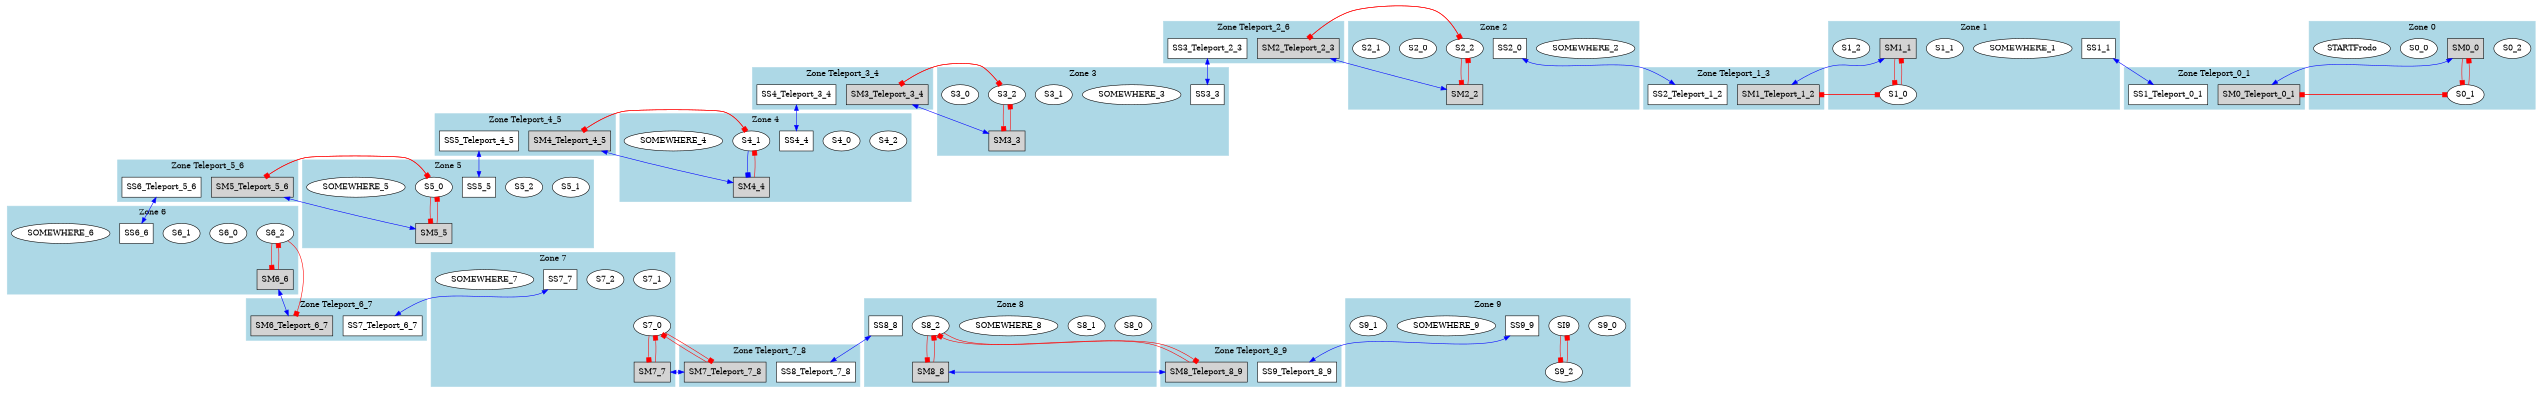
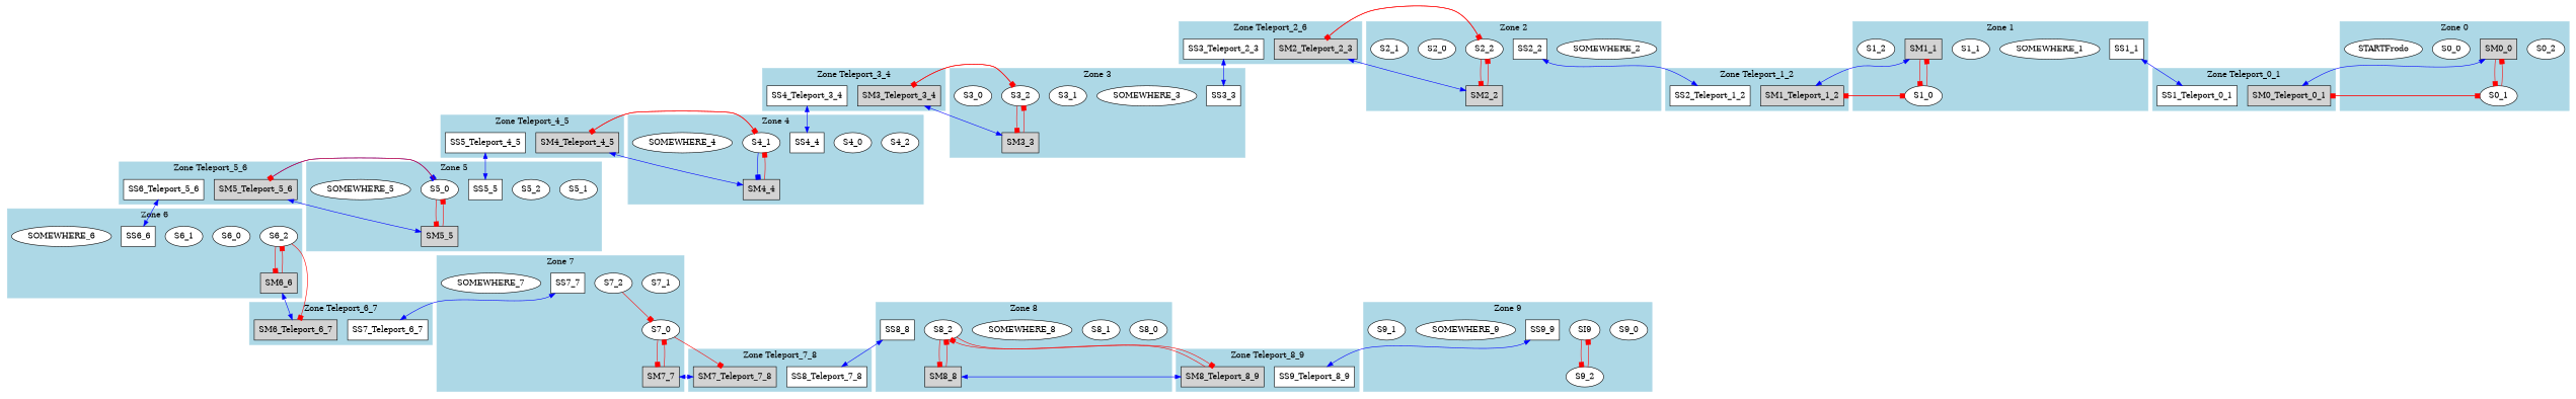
  digraph {
    node [fillcolor=white style=filled]
    edge [color=red arrowhead=box]
    SS6_Teleport_5_6 [shape=Square]
    SM5_Teleport_5_6 [fillcolor=lightgrey shape=Square]
    SS5_Teleport_4_5 [shape=Square]
    SM4_Teleport_4_5 [fillcolor=lightgrey shape=Square]
    SS4_Teleport_3_4 [shape=Square]
    SM3_Teleport_3_4 [fillcolor=lightgrey shape=Square]
    SS3_Teleport_2_3 [shape=Square]
    SM2_Teleport_2_3 [fillcolor=lightgrey shape=Square]
    S9_0
    SI9
    SS9_9 [shape=Square]
    SOMEWHERE_9
    S9_1
    S9_2
    S8_0
    S8_1
    SOMEWHERE_8
    SS8_8 [shape=Square]
    S8_2
    SM8_8 [fillcolor=lightgrey shape=Square]
    SS9_Teleport_8_9 [shape=Square]
    SM8_Teleport_8_9 [fillcolor=lightgrey shape=Square]
    S7_1
    S7_2
    S7_0
    SS7_7 [shape=Square]
    SM7_7 [fillcolor=lightgrey shape=Square]
    SOMEWHERE_7
    S6_2
    S6_0
    S6_1
    SS6_6 [shape=Square]
    SM6_6 [fillcolor=lightgrey shape=Square]
    SOMEWHERE_6
    S5_1
    S5_2
    SS5_5 [shape=Square]
    S5_0
    SM5_5 [fillcolor=lightgrey shape=Square]
    SOMEWHERE_5
    S4_2
    S4_0
    SS4_4 [shape=Square]
    S4_1
    SM4_4 [fillcolor=lightgrey shape=Square]
    SOMEWHERE_4
    SS3_3 [shape=Square]
    SOMEWHERE_3
    S3_1
    S3_2
    S3_0
    SM3_3 [fillcolor=lightgrey shape=Square]
    SS7_Teleport_6_7 [shape=Square]
    SM6_Teleport_6_7 [fillcolor=lightgrey shape=Square]
    SOMEWHERE_2
-   SS2_2 [shape=Square label=SS2_0]
+   SS2_2 [shape=Square]
    S2_2
    S2_0
    S2_1
    SM2_2 [fillcolor=lightgrey shape=Square]
    SS8_Teleport_7_8 [shape=Square]
    SM7_Teleport_7_8 [fillcolor=lightgrey shape=Square]
    SS1_1 [shape=Square]
    SOMEWHERE_1
    S1_1
    SM1_1 [fillcolor=lightgrey shape=Square]
    S1_2
    S1_0
    S0_2
    SM0_0 [fillcolor=lightgrey shape=Square]
    S0_0
    S0_1
    STARTFrodo
    SS1_Teleport_0_1 [shape=Square]
    SM0_Teleport_0_1 [fillcolor=lightgrey shape=Square]
    SS2_Teleport_1_2 [shape=Square]
    SM1_Teleport_1_2 [fillcolor=lightgrey shape=Square]
    subgraph cluster_1 {
      color=lightblue
      label="Zone Teleport_5_6"
      style=filled
      SS6_Teleport_5_6
      SM5_Teleport_5_6
    }
    subgraph cluster_2 {
      color=lightblue
      label="Zone Teleport_4_5"
      style=filled
      SS5_Teleport_4_5
      SM4_Teleport_4_5
    }
    subgraph cluster_3 {
      color=lightblue
      label="Zone Teleport_3_4"
      style=filled
      SS4_Teleport_3_4
      SM3_Teleport_3_4
    }
    subgraph cluster_4 {
      color=lightblue
      label="Zone Teleport_2_6"
      style=filled
      SS3_Teleport_2_3
      SM2_Teleport_2_3
    }
    subgraph cluster_5 {
      color=lightblue
      label="Zone 9"
      style=filled
      S9_0
      SI9
      SS9_9
      SOMEWHERE_9
      S9_1
      S9_2
    }
    subgraph cluster_6 {
      color=lightblue
      label="Zone 8"
      style=filled
      S8_0
      S8_1
      SOMEWHERE_8
      SS8_8
      S8_2
      SM8_8
    }
    subgraph cluster_7 {
      color=lightblue
      label="Zone Teleport_8_9"
      style=filled
      SS9_Teleport_8_9
      SM8_Teleport_8_9
    }
    subgraph cluster_8 {
      color=lightblue
      label="Zone 7"
      style=filled
      S7_1
      S7_2
      S7_0
      SS7_7
      SM7_7
      SOMEWHERE_7
    }
    subgraph cluster_9 {
      color=lightblue
      label="Zone 6"
      style=filled
      S6_2
      S6_0
      S6_1
      SS6_6
      SM6_6
      SOMEWHERE_6
    }
    subgraph cluster_10 {
      color=lightblue
      label="Zone 5"
      style=filled
      S5_1
      S5_2
      SS5_5
      S5_0
      SM5_5
      SOMEWHERE_5
    }
    subgraph cluster_11 {
      color=lightblue
      label="Zone 4"
      style=filled
      S4_2
      S4_0
      SS4_4
      S4_1
      SM4_4
      SOMEWHERE_4
    }
    subgraph cluster_12 {
      color=lightblue
      label="Zone 3"
      style=filled
      SS3_3
      SOMEWHERE_3
      S3_1
      S3_2
      S3_0
      SM3_3
    }
    subgraph cluster_13 {
      color=lightblue
      label="Zone Teleport_6_7"
      style=filled
      SS7_Teleport_6_7
      SM6_Teleport_6_7
    }
    subgraph cluster_14 {
      color=lightblue
      label="Zone 2"
      style=filled
      SOMEWHERE_2
      SS2_2
      S2_2
      S2_0
      S2_1
      SM2_2
    }
    subgraph cluster_15 {
      color=lightblue
      label="Zone Teleport_7_8"
      style=filled
      SS8_Teleport_7_8
      SM7_Teleport_7_8
    }
    subgraph cluster_16 {
      color=lightblue
      label="Zone 1"
      style=filled
      SS1_1
      SOMEWHERE_1
      S1_1
      SM1_1
      S1_2
      S1_0
    }
    subgraph cluster_17 {
      color=lightblue
      label="Zone 0"
      style=filled
      S0_2
      SM0_0
      S0_0
      S0_1
      STARTFrodo
    }
    subgraph cluster_18 {
      color=lightblue
      label="Zone Teleport_0_1"
      style=filled
      SS1_Teleport_0_1
      SM0_Teleport_0_1
    }
    subgraph cluster_19 {
      color=lightblue
-     label="Zone Teleport_1_3"
+     label="Zone Teleport_1_2"
      style=filled
      SS2_Teleport_1_2
      SM1_Teleport_1_2
    }
    SS6_Teleport_5_6 -> SS6_6 [color=blue dir=both arrowhead=""]
-   SM5_Teleport_5_6 -> S5_0
+   SM5_Teleport_5_6 -> S5_0 [color=blue]
    SM5_Teleport_5_6 -> SM5_5 [color=blue dir=both arrowhead=""]
    SS5_Teleport_4_5 -> SS5_5 [color=blue dir=both arrowhead=""]
    SM4_Teleport_4_5 -> S4_1
    SM4_Teleport_4_5 -> SM4_4 [color=blue dir=both arrowhead=""]
    SS4_Teleport_3_4 -> SS4_4 [color=blue dir=both arrowhead=""]
    SM3_Teleport_3_4 -> S3_2
    SM3_Teleport_3_4 -> SM3_3 [color=blue dir=both arrowhead=""]
    SS3_Teleport_2_3 -> SS3_3 [color=blue dir=both arrowhead=""]
    SM2_Teleport_2_3 -> S2_2
    SM2_Teleport_2_3 -> SM2_2 [color=blue dir=both arrowhead=""]
    SI9 -> S9_2
    SS9_9 -> SS9_Teleport_8_9 [color=blue dir=both arrowhead=""]
    S9_2 -> SI9
    SS8_8 -> SS8_Teleport_7_8 [color=blue dir=both arrowhead=""]
    S8_2 -> SM8_8
    S8_2 -> SM8_Teleport_8_9
    SM8_8 -> S8_2
    SM8_8 -> SM8_Teleport_8_9 [color=blue dir=both arrowhead=""]
    SM8_Teleport_8_9 -> S8_2
    S7_0 -> SM7_7
    S7_0 -> SM7_Teleport_7_8
    SS7_7 -> SS7_Teleport_6_7 [color=blue dir=both arrowhead=""]
    SM7_7 -> S7_0
    SM7_7 -> SM7_Teleport_7_8 [color=blue dir=both arrowhead=""]
    S6_2 -> SM6_6
    S6_2 -> SM6_Teleport_6_7
    SM6_6 -> S6_2
    SM6_6 -> SM6_Teleport_6_7 [color=blue dir=both arrowhead=""]
    S5_0 -> SM5_Teleport_5_6
    S5_0 -> SM5_5
    SM5_5 -> S5_0
    S4_1 -> SM4_Teleport_4_5
    S4_1 -> SM4_4 [color=blue]
    SM4_4 -> S4_1
    S3_2 -> SM3_Teleport_3_4
    S3_2 -> SM3_3
    SM3_3 -> S3_2
    SS2_2 -> SS2_Teleport_1_2 [color=blue dir=both arrowhead=""]
    S2_2 -> SM2_Teleport_2_3
    S2_2 -> SM2_2
    SM2_2 -> S2_2
-   SM7_Teleport_7_8 -> S7_0
+   S7_2 -> S7_0
    SS1_1 -> SS1_Teleport_0_1 [color=blue dir=both arrowhead=""]
    SM1_1 -> S1_0
    SM1_1 -> SM1_Teleport_1_2 [color=blue dir=both arrowhead=""]
    S1_0 -> SM1_1
    S1_0 -> SM1_Teleport_1_2
    SM0_0 -> S0_1
    SM0_0 -> SM0_Teleport_0_1 [color=blue dir=both arrowhead=""]
    S0_1 -> SM0_0
    S0_1 -> SM0_Teleport_0_1
    SM0_Teleport_0_1 -> S0_1
    SM1_Teleport_1_2 -> S1_0
  }
